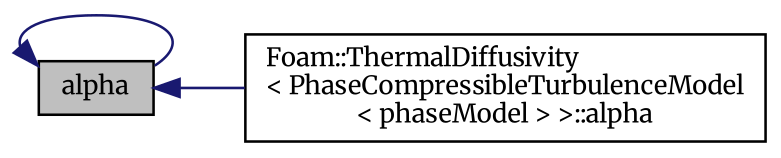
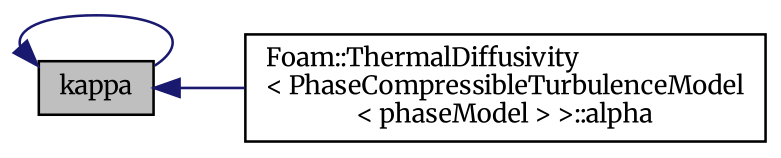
  digraph {
    rankdir=LR
    fontname=Merriweather
    node [color=black fontname=Merriweather fontsize=10 shape=record]
    edge [color=midnightblue dir=back fontname=Merriweather fontsize=10 labelfontname=Helvetica labelfontsize=10 style=solid]
-   n1 [fillcolor=grey75 fontcolor=black height=0.2 label=alpha style=filled width=0.4]
+   n1 [fillcolor=grey75 fontcolor=black height=0.2 label=kappa style=filled width=0.4]
    n2 [height=0.2 label="Foam::ThermalDiffusivity\l\< PhaseCompressibleTurbulenceModel\l\< phaseModel \> \>::alpha" width=0.4]
    n1 -> n1
    n1 -> n2
  }
